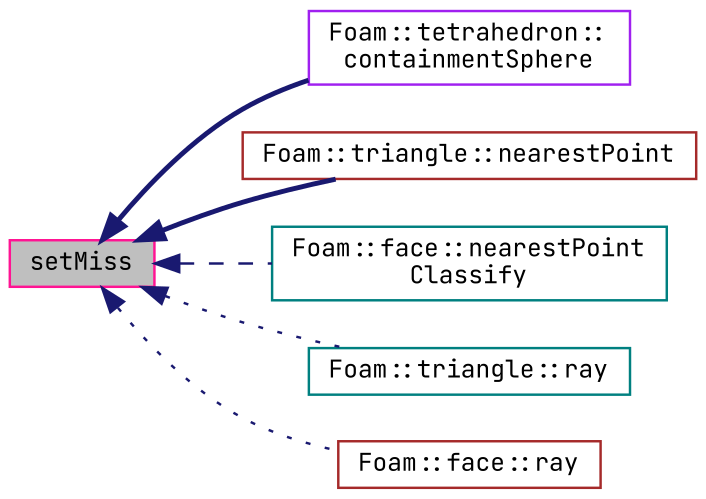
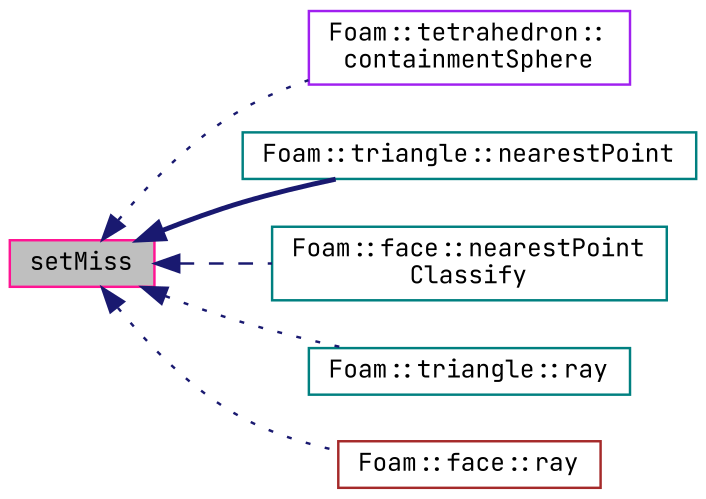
  digraph {
    fontname="JetBrains Mono"
    rankdir=LR
    node [color=brown fontname="JetBrains Mono" fontsize=10 shape=record]
    edge [color=midnightblue dir=back fontname="JetBrains Mono" fontsize=10 labelfontname=FreeSans labelfontsize=10 style=bold]
    n1 [color=deeppink fillcolor=grey75 fontcolor=black height=0.2 label=setMiss style=filled width=0.4]
    n2 [color=purple height=0.2 label="Foam::tetrahedron::\lcontainmentSphere" width=0.4]
-   n3 [height=0.2 label="Foam::triangle::nearestPoint" width=0.4]
+   n3 [color=teal height=0.2 label="Foam::triangle::nearestPoint" width=0.4]
    n4 [color=teal height=0.2 label="Foam::face::nearestPoint\lClassify" width=0.4]
    n5 [color=teal height=0.2 label="Foam::triangle::ray" width=0.4]
    n6 [height=0.2 label="Foam::face::ray" width=0.4]
-   n1 -> n2
+   n1 -> n2 [style=dotted]
    n1 -> n3
    n1 -> n4 [style=dashed]
    n1 -> n5 [style=dotted]
    n1 -> n6 [style=dotted]
  }
